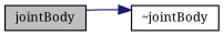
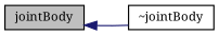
  digraph {
    rankdir=LR
    fontname="Noto Serif"
    node [color=black fontname="Noto Serif" fontsize=10 shape=record]
    n1 [fillcolor=grey75 fontcolor=black height=0.2 label=jointBody style=filled width=0.4]
    n2 [height=0.2 label="~jointBody" width=0.4]
-   n2 -> n1 [color=midnightblue dir=back fontname="Noto Serif" fontsize=10 labelfontname=Helvetica labelfontsize=10 style=solid]
+   n1 -> n2 [color=midnightblue dir=back fontname="Noto Serif" fontsize=10 labelfontname=Helvetica labelfontsize=10 style=solid]
  }
